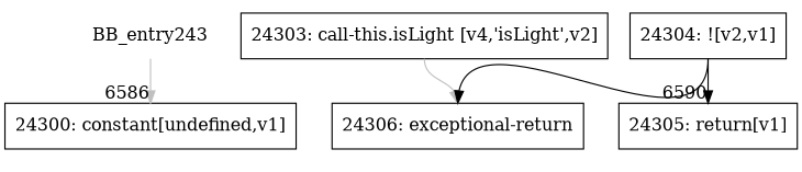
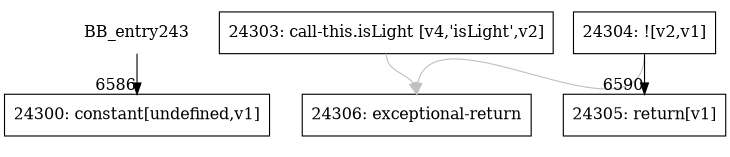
  digraph {
    rankdir=TD
    node [shape=record]
    edge [headport=n tailport=s]
    n1 [label=BB_entry243 shape=none]
    n2 [label="{24300: constant[undefined,v1]}"]
    n3 [label="{24303: call-this.isLight [v4,'isLight',v2]}"]
    n4 [label="{24306: exceptional-return}"]
    n5 [label="{24304: ![v2,v1]}"]
    n6 [label="{24305: return[v1]}"]
-   n1 -> n2 [headlabel="    6586" color=gray]
+   n1 -> n2 [headlabel="    6586"]
    n3 -> n4 [color=gray]
-   n5 -> n4 [color=black]
+   n5 -> n4 [color=gray]
    n5 -> n6 [headlabel="      6590"]
  }
